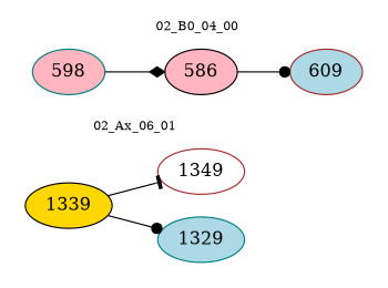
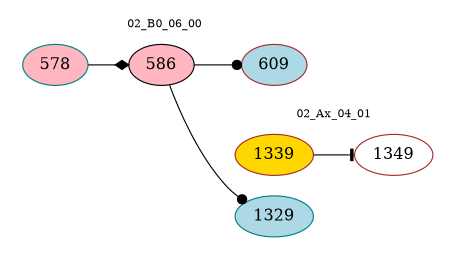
  digraph {
    rankdir=LR
    node [color=black fillcolor=lightblue style=filled]
    edge [arrowhead=dot color=black]
-   n1 [fillcolor=gold label=1339]
+   n1 [color=brown fillcolor=gold label=1339]
    n2 [color=teal label=1329]
    n3 [color=brown fillcolor=white label=1349]
    n4 [fillcolor=lightpink label=586]
-   n5 [color=teal fillcolor=lightpink label=598]
+   n5 [color=teal fillcolor=lightpink label=578]
    n6 [color=brown label=609]
    subgraph cluster_1 {
      color=white
      fontsize=10
-     label="02_Ax_06_01"
+     label="02_Ax_04_01"
      n1
      n2
      n3
    }
    subgraph cluster_2 {
      color=white
      fontsize=10
-     label="02_B0_04_00"
+     label="02_B0_06_00"
      n4
      n5
      n6
    }
-   n1 -> n2
+   n4 -> n2
    n1 -> n3 [arrowhead=tee]
    n4 -> n6
    n5 -> n4 [arrowhead=diamond]
  }
